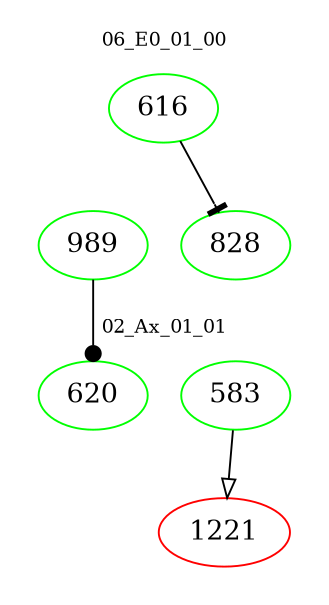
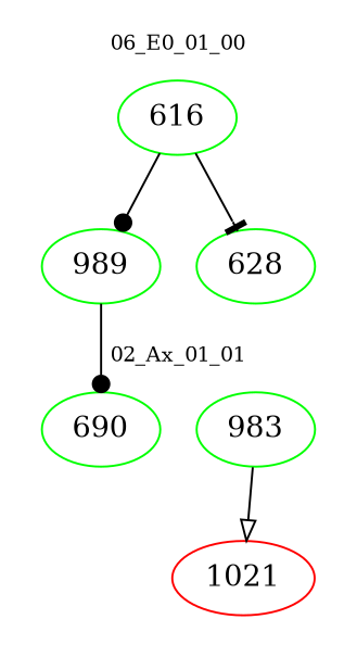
  digraph {
    node [color=green]
    edge [arrowhead=dot color=black]
-   n1 [label=583]
-   n2 [label=620]
-   n3 [color=red label=1221]
+   n1 [label=983]
+   n2 [label=690]
+   n3 [color=red label=1021]
    n4 [label=616]
    n5 [label=989]
-   n6 [label=828]
+   n6 [label=628]
    subgraph cluster_1 {
      color=white
      fontsize=10
      label="02_Ax_01_01"
      n1
      n2
      n3
    }
    subgraph cluster_2 {
      color=white
      fontsize=10
      label="06_E0_01_00"
      n4
      n5
      n6
    }
    n1 -> n3 [arrowhead=onormal]
+   n4 -> n5
    n4 -> n6 [arrowhead=tee]
    n5 -> n2
  }
